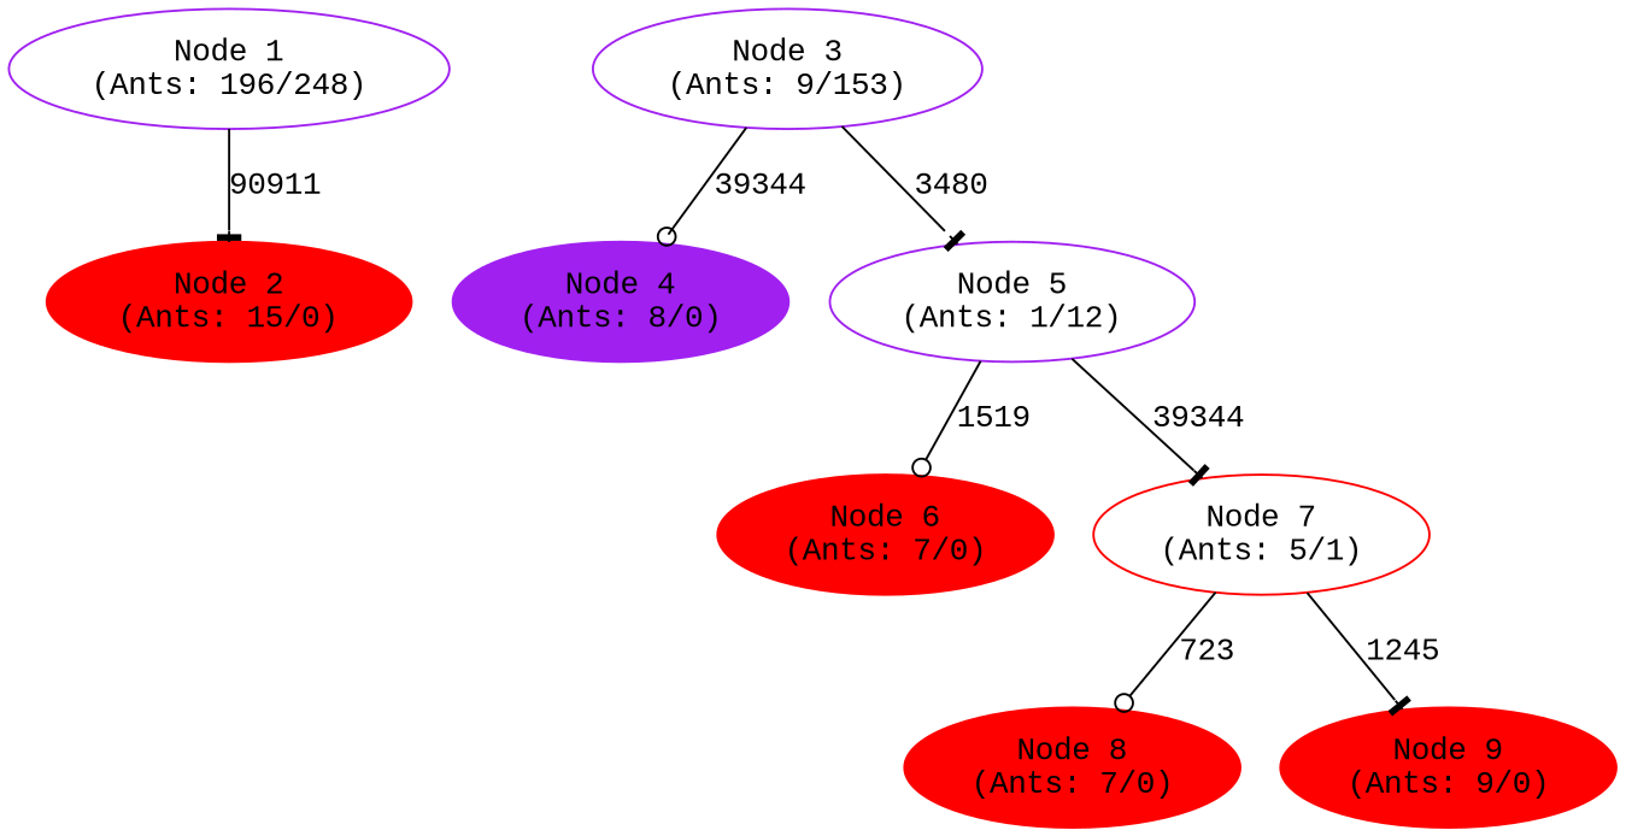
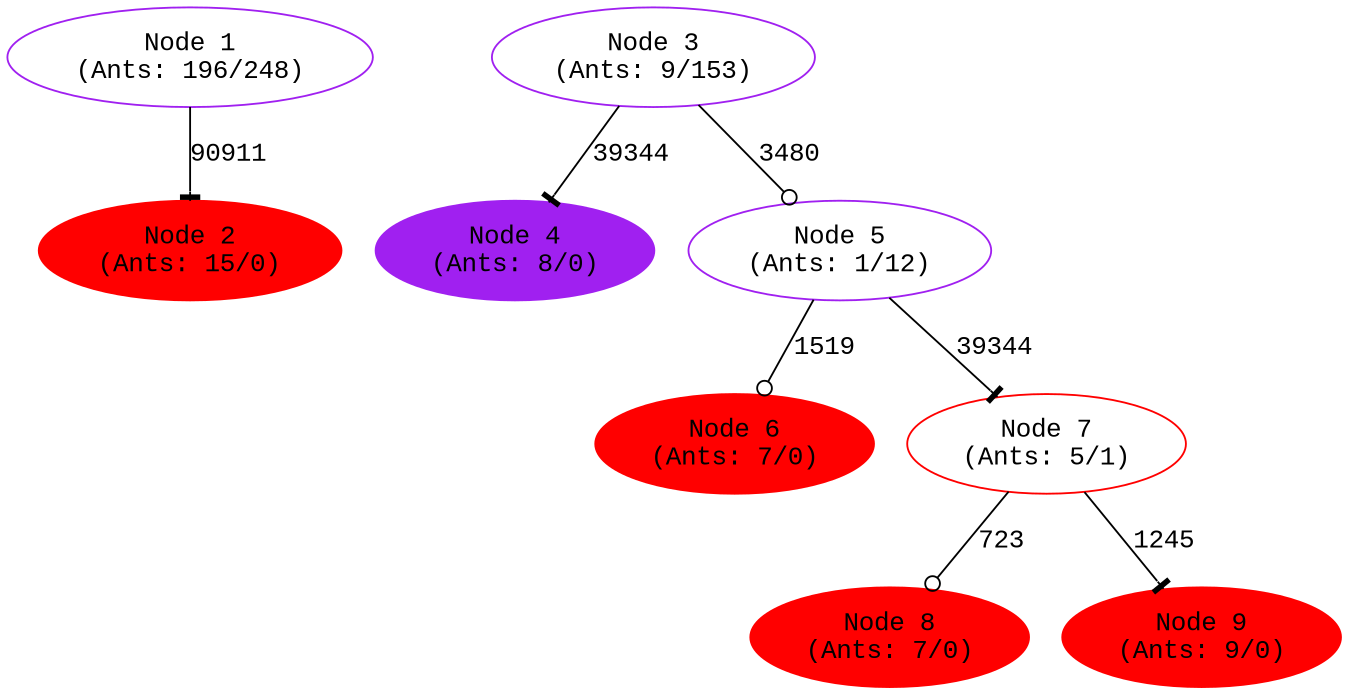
  digraph {
    fontname="Liberation Mono"
    node [color=red fontname="Liberation Mono" style=filled]
    edge [arrowhead=tee fontname="Liberation Mono"]
    "Node 1\n(Ants: 196/248)" [color=purple style=""]
    "Node 2\n(Ants: 15/0)"
    "Node 3\n(Ants: 9/153)" [color=purple style=""]
    "Node 4\n(Ants: 8/0)" [color=purple]
    "Node 5\n(Ants: 1/12)" [color=purple style=""]
    "Node 6\n(Ants: 7/0)"
    "Node 7\n(Ants: 5/1)" [style=""]
    "Node 8\n(Ants: 7/0)"
    "Node 9\n(Ants: 9/0)"
    "Node 1\n(Ants: 196/248)" -> "Node 2\n(Ants: 15/0)" [label=90911]
-   "Node 3\n(Ants: 9/153)" -> "Node 4\n(Ants: 8/0)" [arrowhead=odot label=39344]
-   "Node 3\n(Ants: 9/153)" -> "Node 5\n(Ants: 1/12)" [label=3480]
+   "Node 3\n(Ants: 9/153)" -> "Node 4\n(Ants: 8/0)" [label=39344]
+   "Node 3\n(Ants: 9/153)" -> "Node 5\n(Ants: 1/12)" [arrowhead=odot label=3480]
    "Node 5\n(Ants: 1/12)" -> "Node 6\n(Ants: 7/0)" [arrowhead=odot label=1519]
    "Node 5\n(Ants: 1/12)" -> "Node 7\n(Ants: 5/1)" [label=39344]
    "Node 7\n(Ants: 5/1)" -> "Node 8\n(Ants: 7/0)" [arrowhead=odot label=723]
    "Node 7\n(Ants: 5/1)" -> "Node 9\n(Ants: 9/0)" [label=1245]
  }
